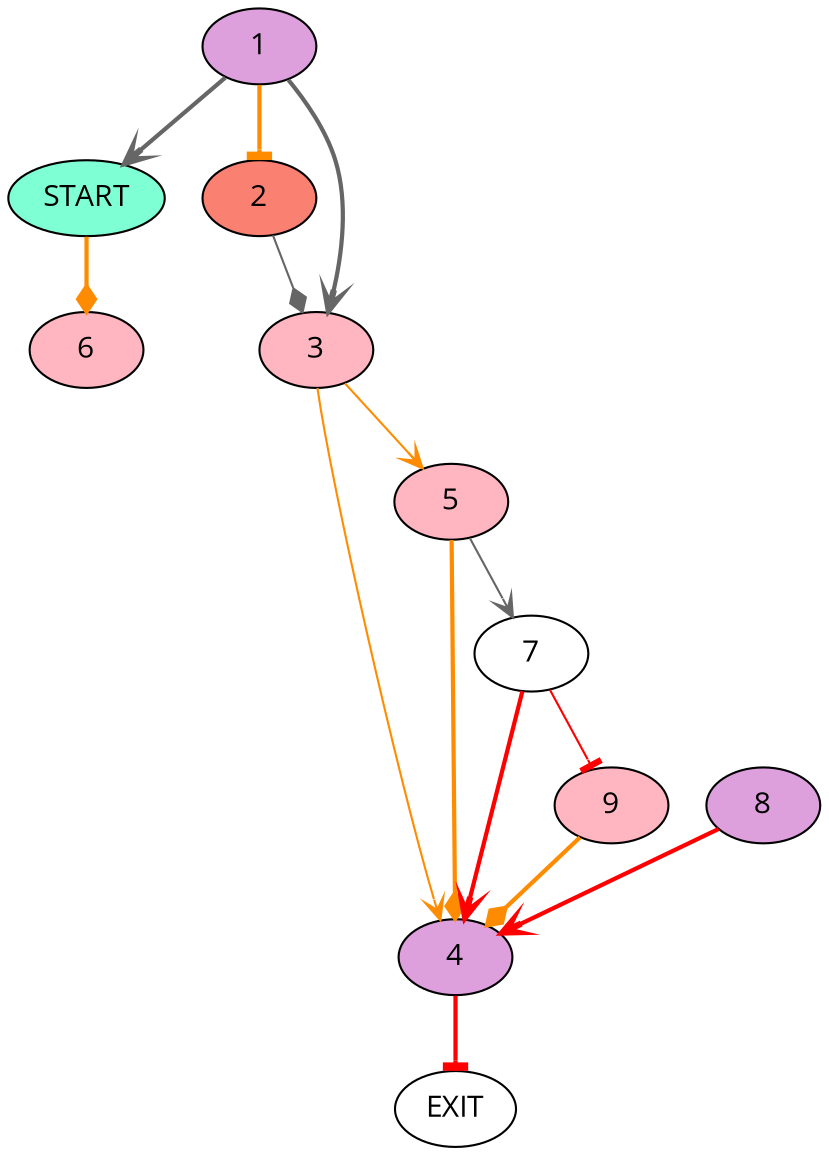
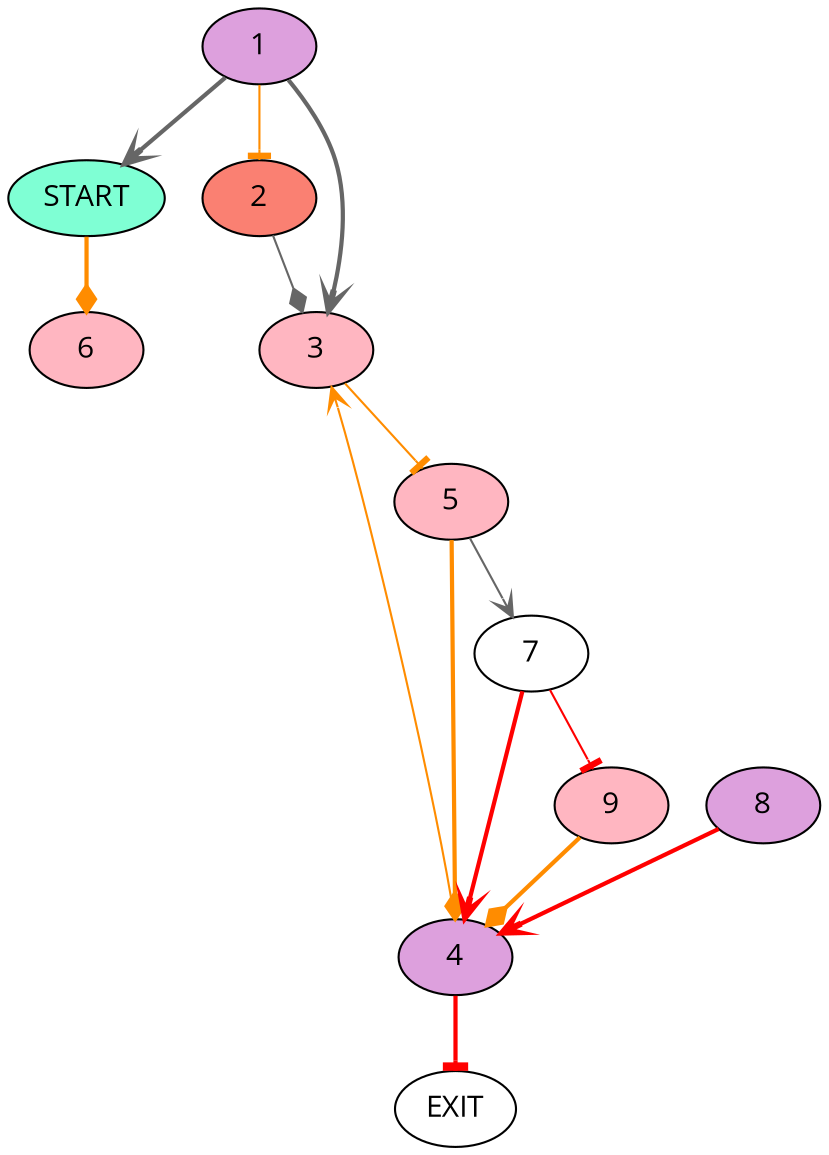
  digraph {
    fontname="Open Sans"
    node [fillcolor=lightpink fontname="Open Sans" style=filled]
    edge [arrowhead=vee color=darkorange fontname="Open Sans" style=bold]
    n1 [fillcolor=aquamarine label=START]
    6
    1 [fillcolor=plum]
    2 [fillcolor=salmon]
    3
    n6 [fillcolor=white label=EXIT]
    4 [fillcolor=plum]
    5
    7 [fillcolor=white]
    9
    8 [fillcolor=plum]
    n1 -> 6 [arrowhead=diamond]
    1 -> n1 [color=gray40]
-   1 -> 2 [arrowhead=tee]
+   1 -> 2 [arrowhead=tee style=solid]
    1 -> 3 [color=gray40]
    2 -> 3 [arrowhead=diamond color=gray40 style=solid]
-   3 -> 4 [style=solid]
-   3 -> 5 [style=solid]
+   4 -> 3 [style=solid]
+   3 -> 5 [arrowhead=tee style=solid]
    4 -> n6 [arrowhead=tee color=red]
    5 -> 4 [arrowhead=diamond]
    5 -> 7 [color=gray40 style=solid]
    7 -> 4 [color=red]
    7 -> 9 [arrowhead=tee color=red style=solid]
    9 -> 4 [arrowhead=diamond]
    8 -> 4 [color=red]
  }
